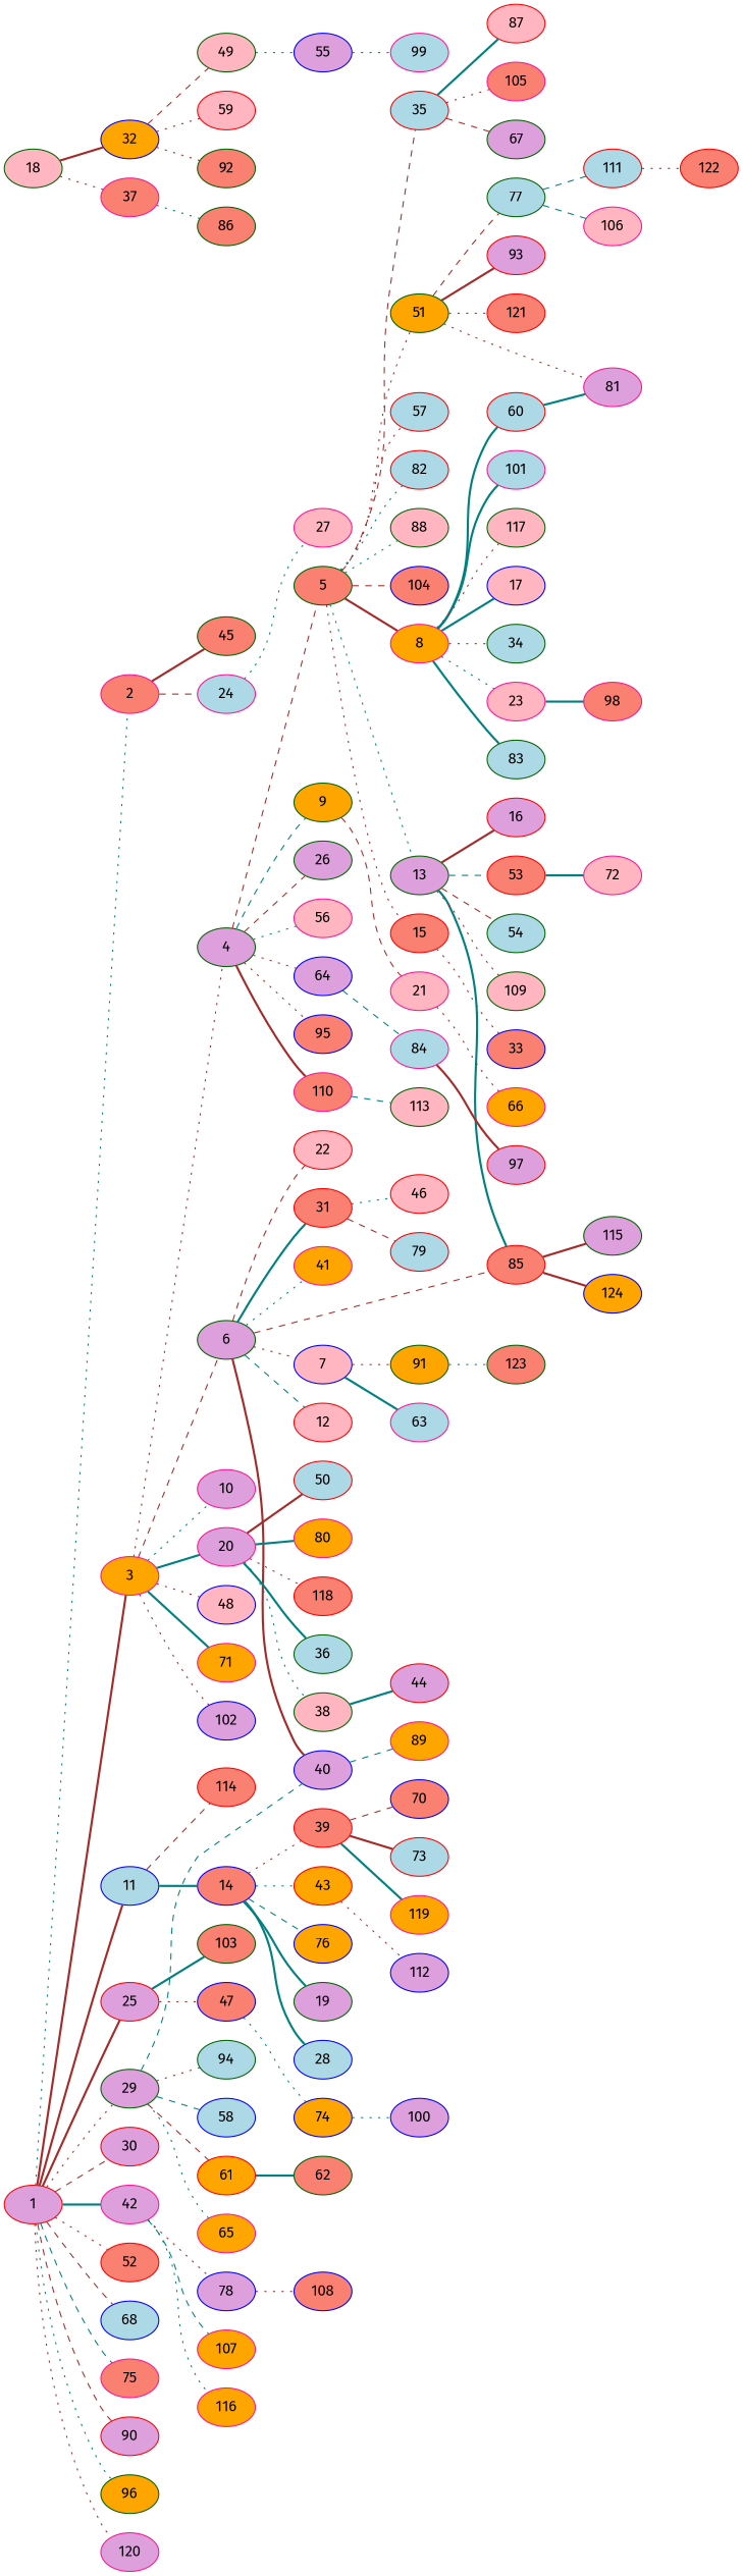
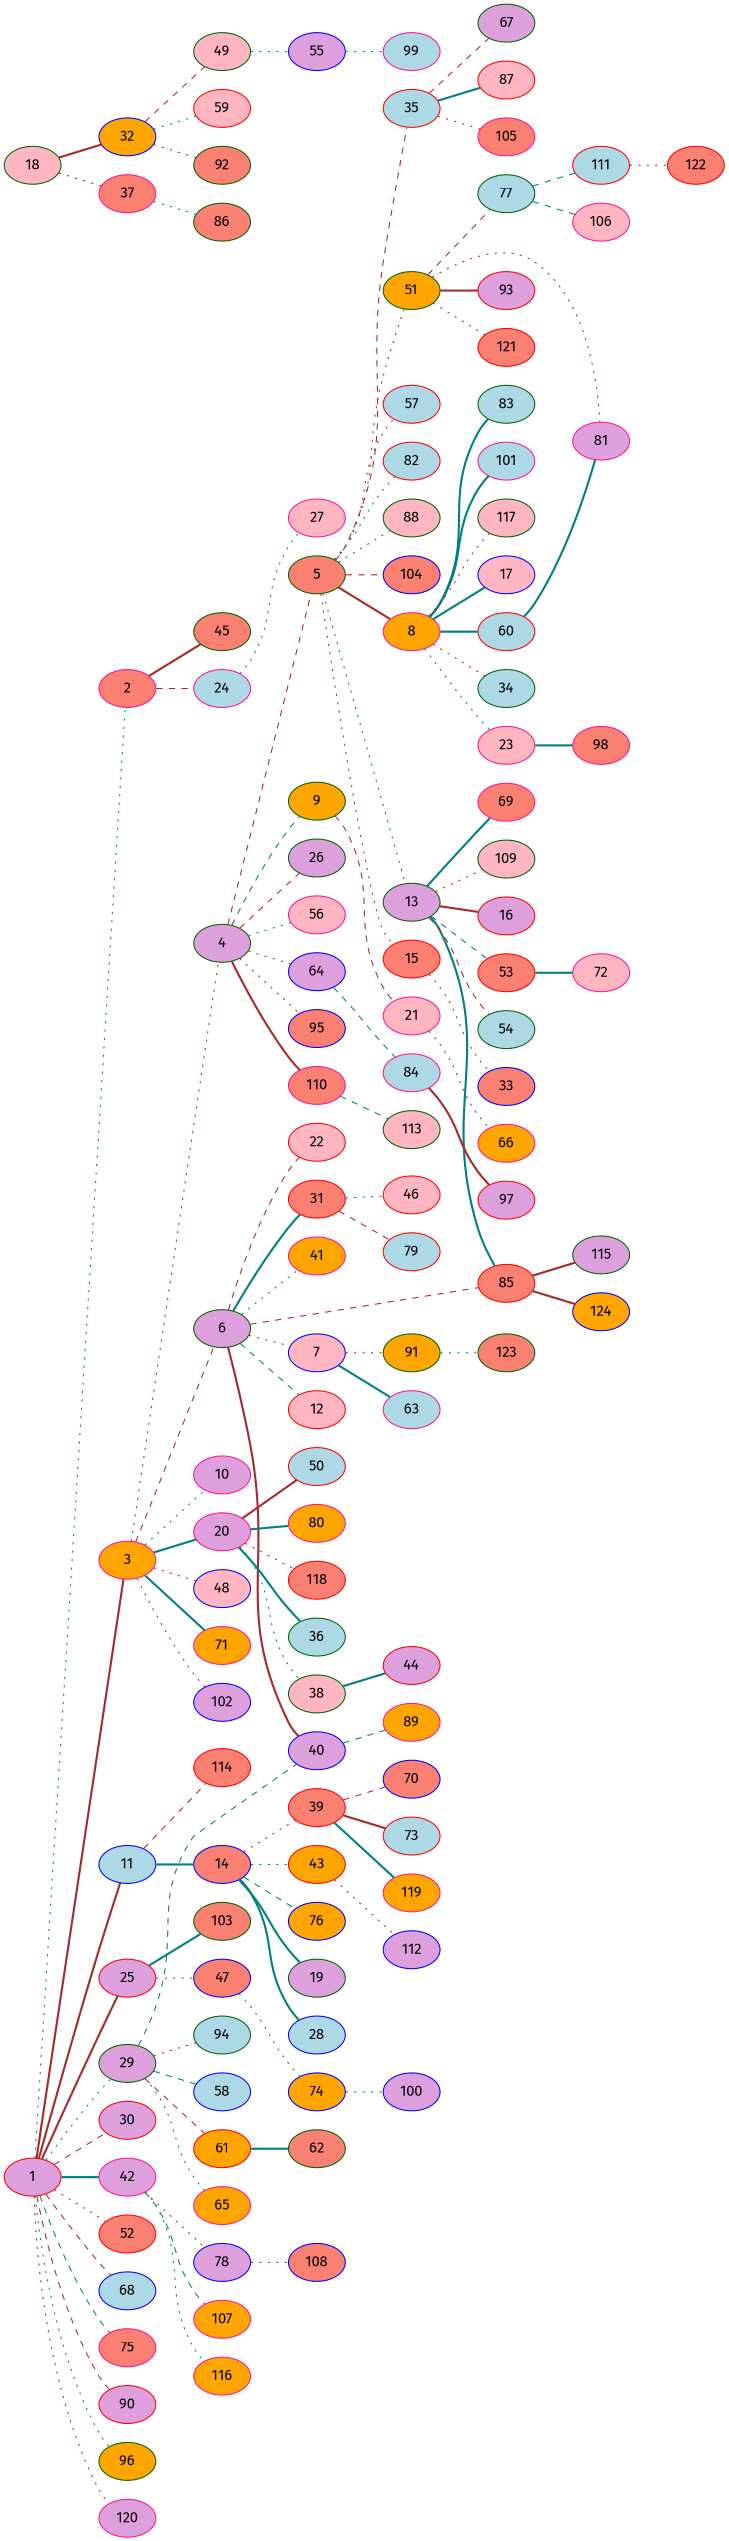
  graph {
    fontname="Fira Sans"
    rankdir=LR
    node [color=deeppink fillcolor=salmon fontname="Fira Sans" style=filled]
    edge [color=brown fontname="Fira Sans" style=dotted]
    1 [color=red fillcolor=plum]
    2
    3 [fillcolor=orange]
    11 [color=blue fillcolor=lightblue]
    25 [color=red fillcolor=plum]
    29 [color=darkgreen fillcolor=plum]
    30 [color=red fillcolor=plum]
    42 [fillcolor=plum]
    52 [color=red]
    68 [color=blue fillcolor=lightblue]
    75
    90 [color=red fillcolor=plum]
    96 [color=darkgreen fillcolor=orange]
    120 [fillcolor=plum]
    24 [fillcolor=lightblue]
    45 [color=darkgreen]
    4 [color=darkgreen fillcolor=plum]
    6 [color=darkgreen fillcolor=plum]
    10 [fillcolor=plum]
    20 [fillcolor=plum]
    48 [color=blue fillcolor=lightpink]
    71 [fillcolor=orange]
    102 [color=blue fillcolor=plum]
    14 [color=blue]
    114 [color=red]
    47 [color=blue]
    103 [color=darkgreen]
    40 [color=blue fillcolor=plum]
    58 [color=blue fillcolor=lightblue]
    61 [color=red fillcolor=orange]
    65 [fillcolor=orange]
    94 [color=darkgreen fillcolor=lightblue]
    78 [color=blue fillcolor=plum]
    107 [fillcolor=orange]
    116 [fillcolor=orange]
    27 [fillcolor=lightpink]
    5 [color=darkgreen]
    9 [color=darkgreen fillcolor=orange]
    26 [color=darkgreen fillcolor=plum]
    56 [fillcolor=lightpink]
    64 [color=blue fillcolor=plum]
    95 [color=blue]
    110
    7 [color=blue fillcolor=lightpink]
    12 [color=red fillcolor=lightpink]
    22 [color=red fillcolor=lightpink]
    31 [color=red]
    41 [fillcolor=orange]
    85 [color=red]
    36 [color=darkgreen fillcolor=lightblue]
    38 [color=darkgreen fillcolor=lightpink]
    50 [color=red fillcolor=lightblue]
    80 [fillcolor=orange]
    118 [color=red]
    8 [fillcolor=orange]
    13 [color=darkgreen fillcolor=plum]
    15 [color=red]
    35 [color=red fillcolor=lightblue]
    51 [color=darkgreen fillcolor=orange]
    57 [color=red fillcolor=lightblue]
    82 [color=red fillcolor=lightblue]
    88 [color=darkgreen fillcolor=lightpink]
    104 [color=blue]
    21 [fillcolor=lightpink]
    84 [fillcolor=lightblue]
    113 [color=darkgreen fillcolor=lightpink]
    17 [color=blue fillcolor=lightpink]
    23 [fillcolor=lightpink]
    34 [color=darkgreen fillcolor=lightblue]
    60 [color=red fillcolor=lightblue]
    83 [color=darkgreen fillcolor=lightblue]
    101 [fillcolor=lightblue]
    117 [color=darkgreen fillcolor=lightpink]
    16 [color=red fillcolor=plum]
    53 [color=red]
    54 [color=darkgreen fillcolor=lightblue]
+   69
    109 [color=darkgreen fillcolor=lightpink]
    33 [color=blue]
    67 [color=darkgreen fillcolor=plum]
    87 [color=red fillcolor=lightpink]
    105
    77 [color=darkgreen fillcolor=lightblue]
    81 [fillcolor=plum]
    93 [color=red fillcolor=plum]
    121 [color=red]
    63 [fillcolor=lightblue]
    91 [color=darkgreen fillcolor=orange]
    46 [color=red fillcolor=lightpink]
    79 [color=red fillcolor=lightblue]
    89 [fillcolor=orange]
    115 [color=darkgreen fillcolor=plum]
    124 [color=blue fillcolor=orange]
    123 [color=darkgreen]
    18 [color=darkgreen fillcolor=lightpink]
    32 [color=blue fillcolor=orange]
    37
    98
    66 [fillcolor=orange]
    19 [color=darkgreen fillcolor=plum]
    28 [color=blue fillcolor=lightblue]
    39 [color=red]
    43 [color=red fillcolor=orange]
    76 [color=blue fillcolor=orange]
    72 [fillcolor=lightpink]
    70 [color=blue]
    73 [color=red fillcolor=lightblue]
    119 [fillcolor=orange]
    112 [color=blue fillcolor=plum]
    49 [color=darkgreen fillcolor=lightpink]
    59 [color=red fillcolor=lightpink]
    92 [color=darkgreen]
    86 [color=darkgreen]
    44 [color=red fillcolor=plum]
    74 [color=blue fillcolor=orange]
    62 [color=darkgreen]
    55 [color=blue fillcolor=plum]
    108 [color=blue]
    100 [color=blue fillcolor=plum]
    99 [fillcolor=lightblue]
    106 [fillcolor=lightpink]
    111 [color=red fillcolor=lightblue]
    97 [color=red fillcolor=plum]
    122 [color=red]
    1 -- 2 [color=teal]
    1 -- 3 [style=bold]
    1 -- 11 [style=bold]
    1 -- 25 [style=bold]
-   1 -- 29
+   1 -- 29 [color=teal]
    1 -- 30 [style=dashed]
    1 -- 42 [color=teal style=bold]
    1 -- 52
    1 -- 68 [style=dashed]
    1 -- 75 [color=teal style=dashed]
    1 -- 90 [style=dashed]
    1 -- 96 [color=teal]
    1 -- 120
    2 -- 24 [style=dashed]
    2 -- 45 [style=bold]
    3 -- 4
    3 -- 6 [style=dashed]
    3 -- 10 [color=teal]
    3 -- 20 [color=teal style=bold]
    3 -- 48
    3 -- 71 [color=teal style=bold]
    3 -- 102
    11 -- 14 [color=teal style=bold]
    11 -- 114 [style=dashed]
    25 -- 47
    25 -- 103 [color=teal style=bold]
    29 -- 40 [color=teal style=dashed]
    29 -- 58 [color=teal style=dashed]
    29 -- 61 [style=dashed]
    29 -- 65 [color=teal]
    29 -- 94
    42 -- 78
    42 -- 107 [color=teal style=dashed]
    42 -- 116 [color=teal]
    24 -- 27 [color=teal]
    4 -- 5 [style=dashed]
    4 -- 9 [color=teal style=dashed]
    4 -- 26 [style=dashed]
    4 -- 56 [color=teal]
    4 -- 64
    4 -- 95
    4 -- 110 [style=bold]
    6 -- 40 [style=bold]
    6 -- 7
    6 -- 12 [color=teal style=dashed]
    6 -- 22 [style=dashed]
    6 -- 31 [color=teal style=bold]
    6 -- 41 [color=teal]
    6 -- 85 [style=dashed]
    20 -- 36 [color=teal style=bold]
    20 -- 38 [color=teal]
    20 -- 50 [style=bold]
    20 -- 80 [color=teal style=bold]
    20 -- 118
    14 -- 19 [color=teal style=bold]
    14 -- 28 [color=teal style=bold]
    14 -- 39
    14 -- 43 [color=teal]
    14 -- 76 [color=teal style=dashed]
    47 -- 74 [color=teal]
    40 -- 89 [color=teal style=dashed]
    61 -- 62 [color=teal style=bold]
    78 -- 108
    5 -- 8 [style=bold]
    5 -- 13 [color=teal]
    5 -- 15
    5 -- 35 [style=dashed]
    5 -- 51
    5 -- 57
    5 -- 82 [color=teal]
    5 -- 88 [color=teal]
    5 -- 104 [style=dashed]
    9 -- 21 [style=dashed]
    64 -- 84 [color=teal style=dashed]
    110 -- 113 [color=teal style=dashed]
    7 -- 63 [color=teal style=bold]
    7 -- 91
    31 -- 46 [color=teal]
    31 -- 79 [style=dashed]
    85 -- 115 [style=bold]
    85 -- 124 [style=bold]
    38 -- 44 [color=teal style=bold]
    8 -- 17 [color=teal style=bold]
    8 -- 23 [color=teal]
    8 -- 34
    8 -- 60 [color=teal style=bold]
    8 -- 83 [color=teal style=bold]
    8 -- 101 [color=teal style=bold]
    8 -- 117
    13 -- 85 [color=teal style=bold]
    13 -- 16 [style=bold]
    13 -- 53 [color=teal style=dashed]
    13 -- 54 [style=dashed]
+   13 -- 69 [color=teal style=bold]
    13 -- 109
    15 -- 33
    35 -- 67 [style=dashed]
    35 -- 87 [color=teal style=bold]
    35 -- 105
    51 -- 77 [style=dashed]
    51 -- 81
    51 -- 93 [style=bold]
    51 -- 121
    21 -- 66
    84 -- 97 [style=bold]
    23 -- 98 [color=teal style=bold]
    60 -- 81 [color=teal style=bold]
    53 -- 72 [color=teal style=bold]
    77 -- 106 [color=teal style=dashed]
    77 -- 111 [color=teal style=dashed]
    91 -- 123 [color=teal]
    18 -- 32 [style=bold]
    18 -- 37
    32 -- 49 [style=dashed]
-   32 -- 59
+   32 -- 59 [color=teal]
    32 -- 92
    37 -- 86 [color=teal]
    39 -- 70 [style=dashed]
    39 -- 73 [style=bold]
    39 -- 119 [color=teal style=bold]
    43 -- 112
    49 -- 55 [color=teal]
    74 -- 100 [color=teal]
    55 -- 99 [color=teal]
    111 -- 122
  }
